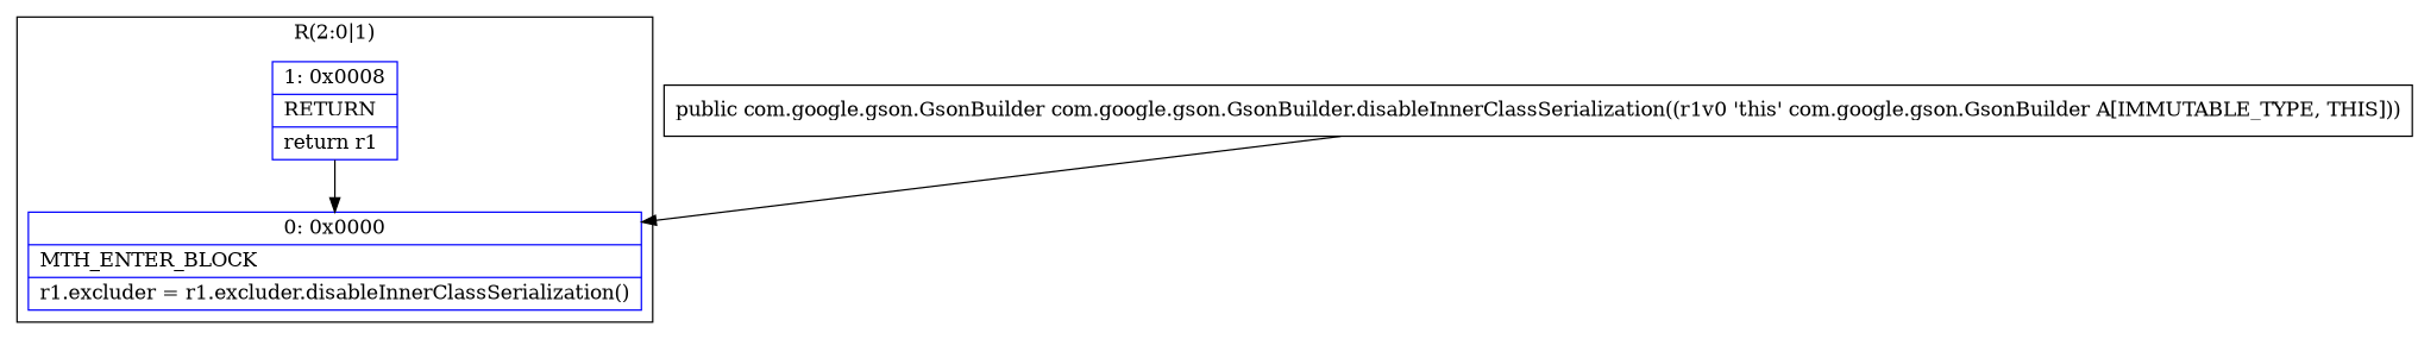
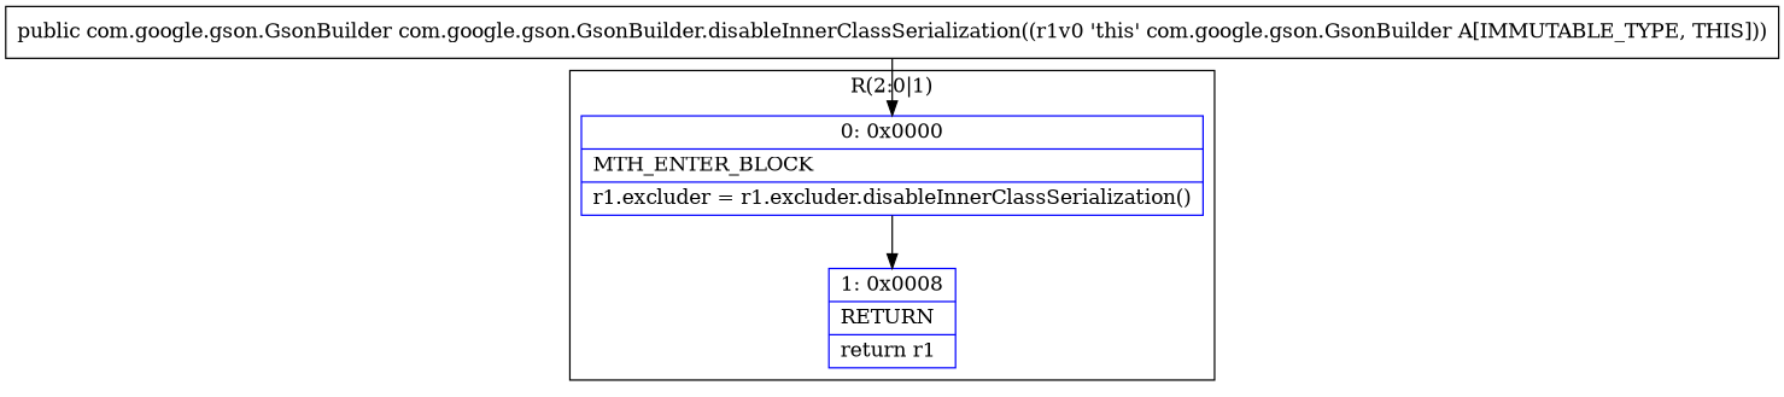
  digraph {
    node [color=blue shape=record]
    n1 [label="{0\:\ 0x0000|MTH_ENTER_BLOCK\l|r1.excluder = r1.excluder.disableInnerClassSerialization()\l}"]
    n2 [label="{1\:\ 0x0008|RETURN\l|return r1\l}"]
    n3 [label="{public com.google.gson.GsonBuilder com.google.gson.GsonBuilder.disableInnerClassSerialization((r1v0 'this' com.google.gson.GsonBuilder A[IMMUTABLE_TYPE, THIS])) }" color=""]
    subgraph cluster_1 {
      label="R(2:0|1)"
      n1
      n2
    }
-   n2 -> n1
+   n1 -> n2
    n3 -> n1
  }
